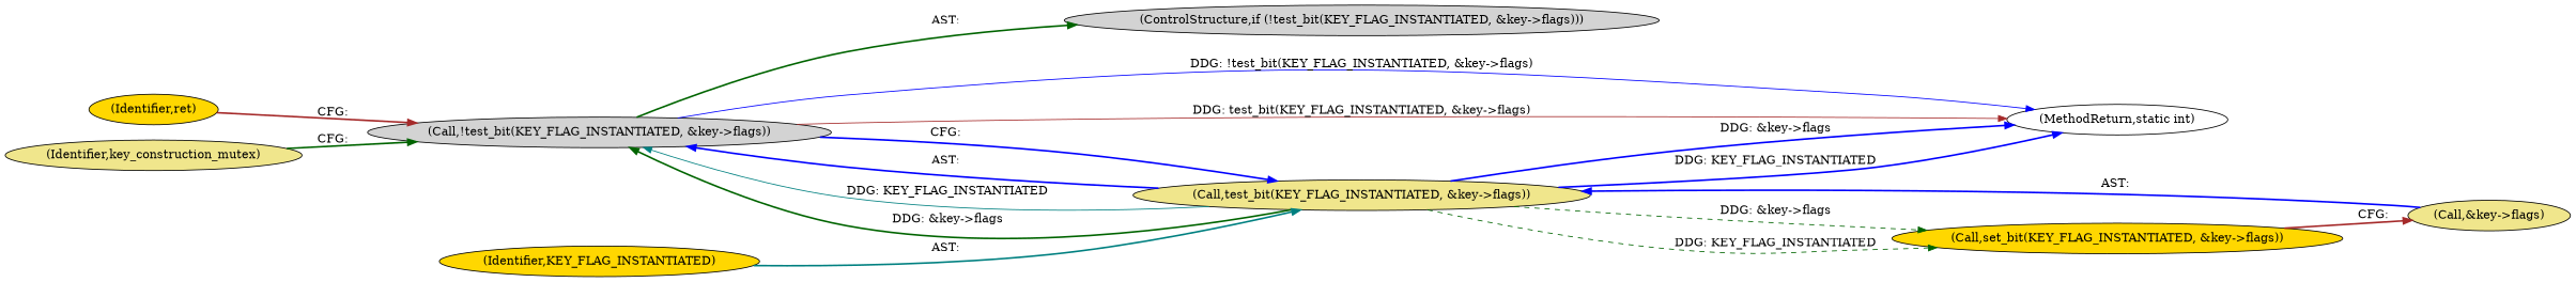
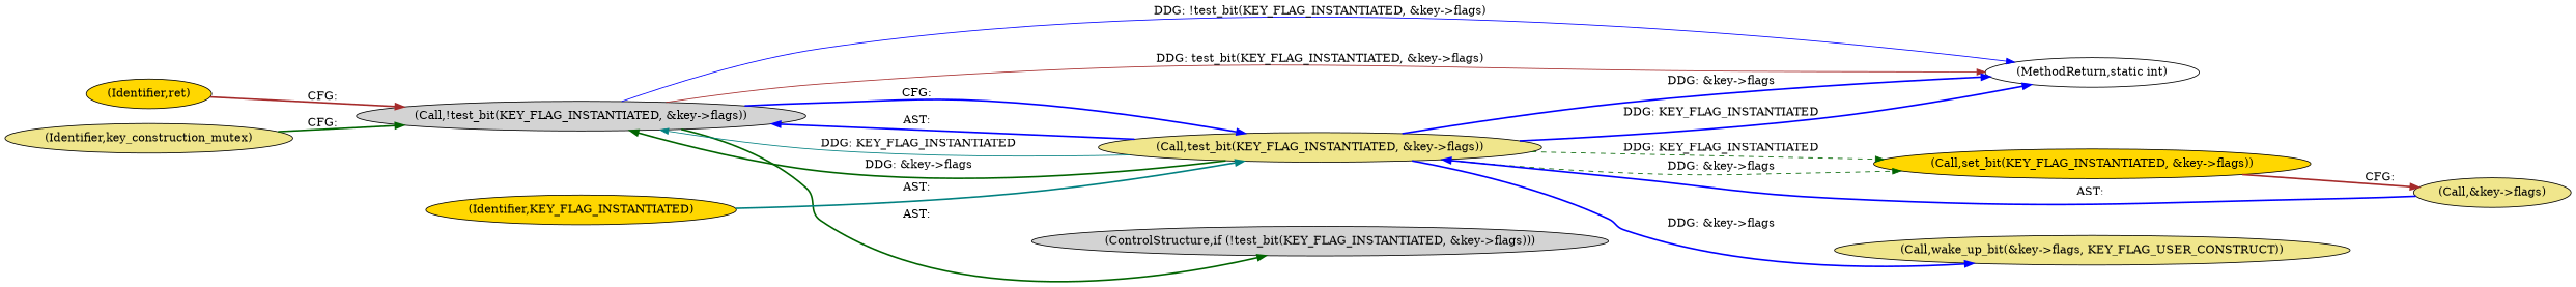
  digraph {
    rankdir=LR
    node [fillcolor=khaki style=filled]
    edge [color=blue style=bold]
    n1 [fillcolor=lightgrey label="(Call,!test_bit(KEY_FLAG_INSTANTIATED, &key->flags))"]
    n2 [label="(Call,test_bit(KEY_FLAG_INSTANTIATED, &key->flags))"]
    n3 [fillcolor=lightgrey label="(ControlStructure,if (!test_bit(KEY_FLAG_INSTANTIATED, &key->flags)))"]
    n4 [fillcolor=white label="(MethodReturn,static int)"]
    n5 [fillcolor=gold label="(Call,set_bit(KEY_FLAG_INSTANTIATED, &key->flags))"]
+   n6 [label="(Call,wake_up_bit(&key->flags, KEY_FLAG_USER_CONSTRUCT))"]
    n7 [label="(Call,&key->flags)"]
    n8 [fillcolor=gold label="(Identifier,ret)"]
    n9 [fillcolor=gold label="(Identifier,KEY_FLAG_INSTANTIATED)"]
    n10 [label="(Identifier,key_construction_mutex)"]
    n1 -> n2 [label="CFG: "]
    n1 -> n3 [color=darkgreen label="AST: "]
    n1 -> n4 [label="DDG: !test_bit(KEY_FLAG_INSTANTIATED, &key->flags)" style=solid]
    n1 -> n4 [color=brown label="DDG: test_bit(KEY_FLAG_INSTANTIATED, &key->flags)" style=solid]
    n2 -> n1 [label="AST: "]
    n2 -> n1 [color=teal label="DDG: KEY_FLAG_INSTANTIATED" style=solid]
    n2 -> n1 [color=darkgreen label="DDG: &key->flags"]
    n2 -> n4 [label="DDG: &key->flags"]
    n2 -> n4 [label="DDG: KEY_FLAG_INSTANTIATED"]
    n2 -> n5 [color=darkgreen label="DDG: KEY_FLAG_INSTANTIATED" style=dashed]
    n2 -> n5 [color=darkgreen label="DDG: &key->flags" style=dashed]
+   n2 -> n6 [label="DDG: &key->flags"]
    n5 -> n7 [color=brown label="CFG: "]
    n7 -> n2 [label="AST: "]
    n8 -> n1 [color=brown label="CFG: "]
    n9 -> n2 [color=teal label="AST: "]
    n10 -> n1 [color=darkgreen label="CFG: "]
  }
